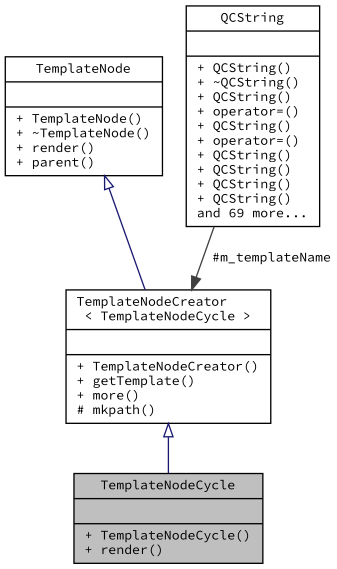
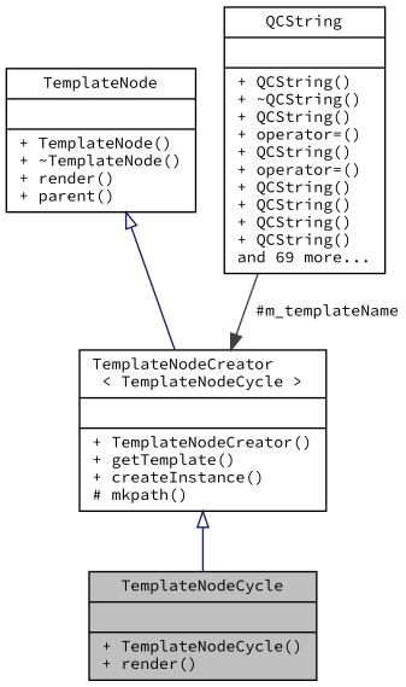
  digraph {
    fontname="Source Code Pro"
    node [color=black fillcolor=white fontname="Source Code Pro" fontsize=10 shape=record style=filled]
    edge [arrowtail=onormal color=midnightblue dir=back fontname="Source Code Pro" fontsize=10 labelfontname=Helvetica labelfontsize=10 style=solid]
    n1 [fillcolor=grey75 fontcolor=black height=0.2 label="{TemplateNodeCycle\n||+ TemplateNodeCycle()\l+ render()\l}" width=0.4]
-   n2 [height=0.2 label="{TemplateNodeCreator\l\< TemplateNodeCycle \>\n||+ TemplateNodeCreator()\l+ getTemplate()\l+ more()\l# mkpath()\l}" width=0.4]
+   n2 [height=0.2 label="{TemplateNodeCreator\l\< TemplateNodeCycle \>\n||+ TemplateNodeCreator()\l+ getTemplate()\l+ createInstance()\l# mkpath()\l}" width=0.4]
    n3 [height=0.2 label="{TemplateNode\n||+ TemplateNode()\l+ ~TemplateNode()\l+ render()\l+ parent()\l}" width=0.4]
    n4 [height=0.2 label="{QCString\n||+ QCString()\l+ ~QCString()\l+ QCString()\l+ operator=()\l+ QCString()\l+ operator=()\l+ QCString()\l+ QCString()\l+ QCString()\l+ QCString()\land 69 more...\l}" width=0.4]
    n2 -> n1
    n3 -> n2
    n4 -> n2 [arrowhead=normal color=grey25 label=" #m_templateName" arrowtail="" dir=""]
  }
